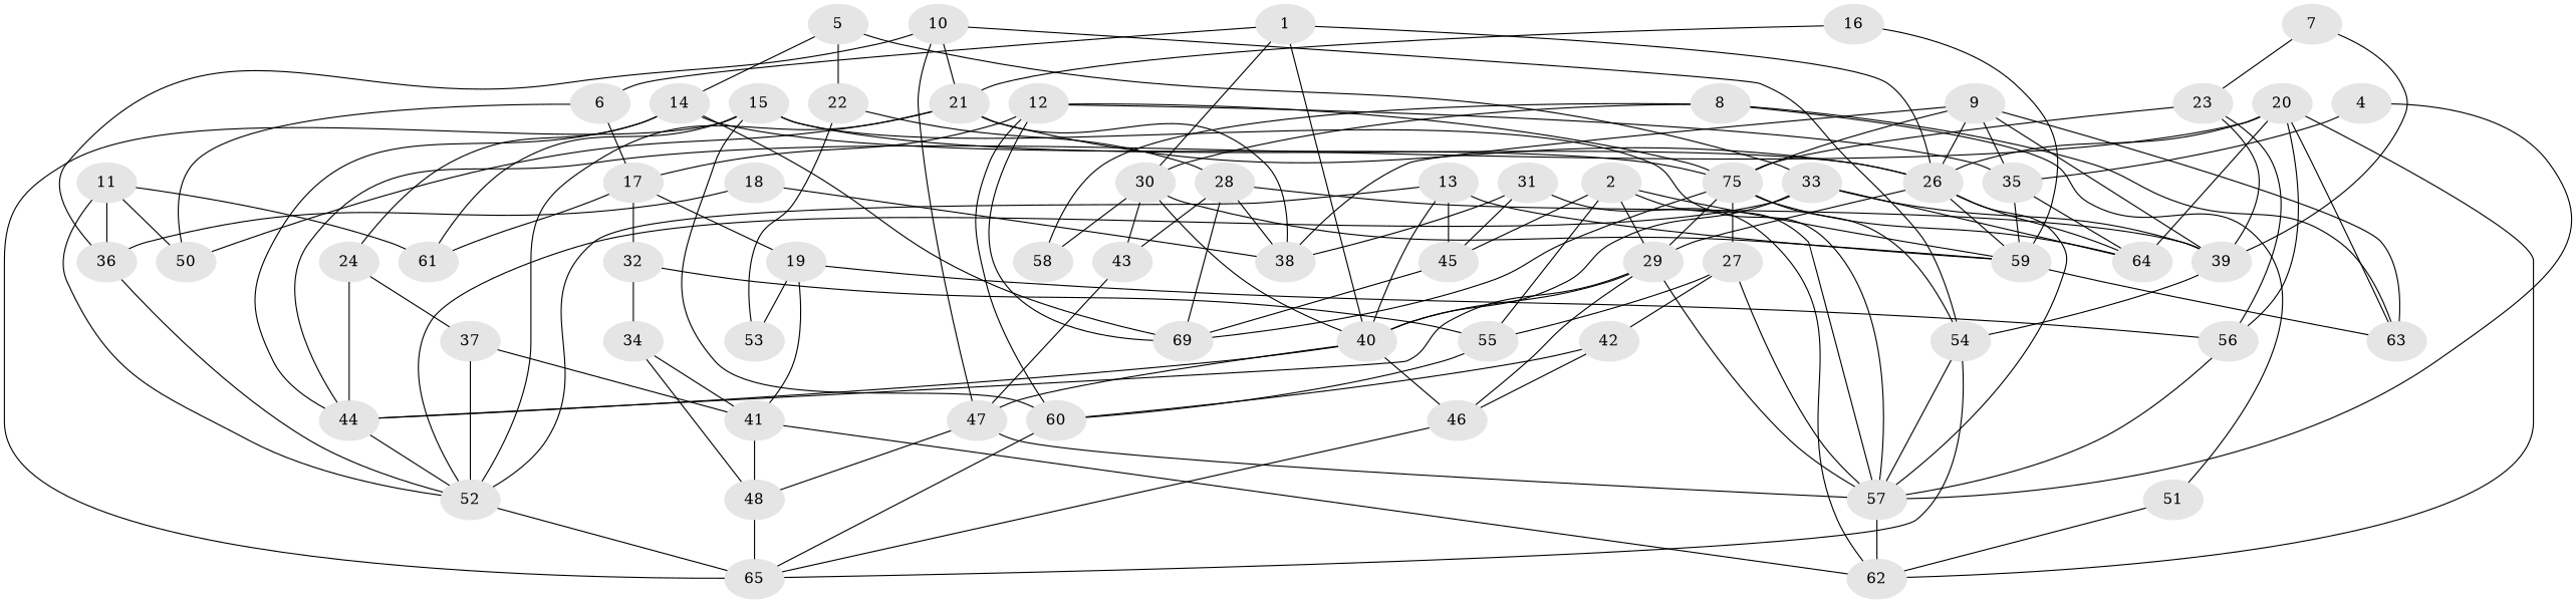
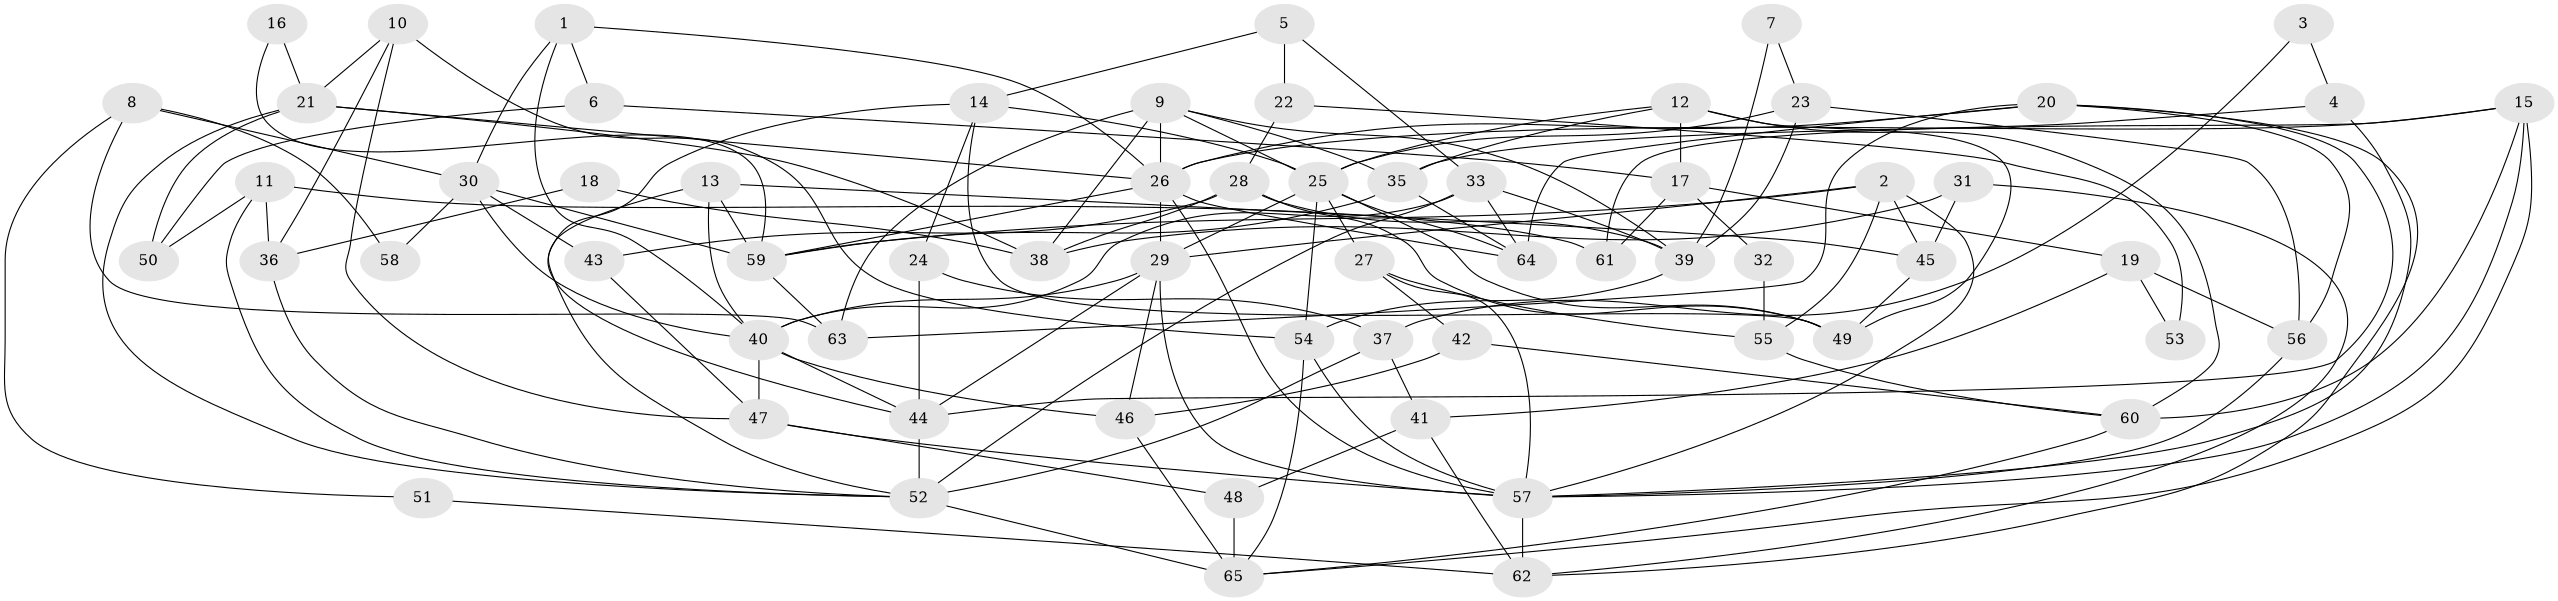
  graph {
    node [color=gray90 style=filled]
    edge [weight=1.0]
    1
    6
    26
    30
    40
    17
    50
    29
    57
    59
    64
    58
    43
    47
    44
    46
    2
    45
    55
-   49 [label=69]
+   49
    60
    62
    63
+   3
    4
    37
    35
    52
    41
    5
    14
    22
    33
-   25 [label=75]
+   25
    24
    53
    28
    39
    61
    19
    32
    7
    23
    56
    54
    8
    51
    9
    38
    27
    10
    21
    36
    48
    65
    11
    12
    13
    15
    16
-   34
    18
    20
    42
    31
    1 -- 6
    1 -- 26
    1 -- 30
    1 -- 40
    6 -- 17
    6 -- 50
    26 -- 29
    26 -- 57
    26 -- 59
    26 -- 64
    30 -- 40
    30 -- 59
    30 -- 58
    30 -- 43
    40 -- 47
    40 -- 44
    40 -- 46
    17 -- 61
    17 -- 19
    17 -- 32
    29 -- 40 [weight=2.0]
    29 -- 57
    29 -- 44
    29 -- 46
    57 -- 62
    59 -- 63
    43 -- 47
    47 -- 57
    47 -- 48
    44 -- 52
    46 -- 65
    2 -- 29
    2 -- 57
    2 -- 59
    2 -- 45
    2 -- 55
    45 -- 49
    55 -- 60
    60 -- 65
+   3 -- 4
+   3 -- 37
    4 -- 57
    4 -- 35
    37 -- 52
    37 -- 41
    35 -- 59
    35 -- 64
    52 -- 65 [weight=2.0]
    41 -- 62
    41 -- 48
    5 -- 14
    5 -- 22
    5 -- 33
    14 -- 44
    14 -- 49
    14 -- 25
    14 -- 24
    22 -- 53
    22 -- 28
    33 -- 40
    33 -- 64
    33 -- 52
    33 -- 39
    25 -- 29
    25 -- 64
    25 -- 49
    25 -- 54
    25 -- 27
    24 -- 44
    24 -- 37
    28 -- 43
    28 -- 49
    28 -- 39
    28 -- 38
    39 -- 54
    19 -- 41
    19 -- 53
    19 -- 56
    32 -- 55
-   32 -- 34
    7 -- 39
    7 -- 23
    23 -- 25
    23 -- 39
    23 -- 56
    56 -- 57
    54 -- 57
    54 -- 65
    8 -- 30
    8 -- 58
    8 -- 63
    8 -- 51
    51 -- 62
    9 -- 26
    9 -- 63
    9 -- 35
    9 -- 25
    9 -- 39
    9 -- 38 [weight=2.0]
    27 -- 57
    27 -- 55
    27 -- 42
    10 -- 47
    10 -- 54
    10 -- 21
    10 -- 36
    21 -- 26
    21 -- 50
    21 -- 52
    21 -- 38
    36 -- 52
    48 -- 65
    11 -- 50
    11 -- 52
    11 -- 61
    11 -- 36
    12 -- 17
    12 -- 49
    12 -- 60
    12 -- 35
    12 -- 25
    13 -- 40
    13 -- 59
    13 -- 45
    13 -- 52
    15 -- 26
    15 -- 57
    15 -- 60
    15 -- 61
    15 -- 65
    16 -- 59
    16 -- 21
-   34 -- 41
-   34 -- 48
    18 -- 38
    18 -- 36
    20 -- 26
    20 -- 64
    20 -- 44
    20 -- 62
    20 -- 63
    20 -- 56
    42 -- 46
    42 -- 60
    31 -- 45
    31 -- 62
    31 -- 38 [weight=2.0]
  }
